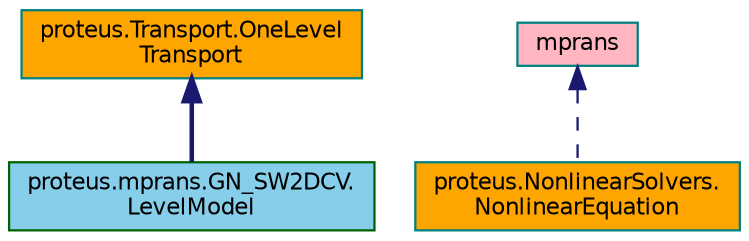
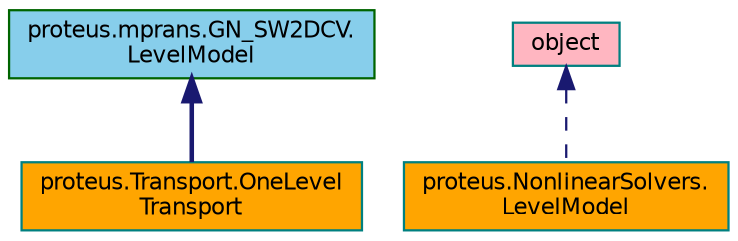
  digraph {
    node [color=teal fillcolor=orange fontname=Helvetica fontsize=10 shape=record style=filled]
    edge [color=midnightblue dir=back fontname=Helvetica fontsize=10 labelfontname=Helvetica labelfontsize=10]
    n1 [color=darkgreen fillcolor=skyblue fontcolor=black height=0.2 label="proteus.mprans.GN_SW2DCV.\lLevelModel" width=0.4]
    n2 [height=0.2 label="proteus.Transport.OneLevel\lTransport" width=0.4]
-   n3 [height=0.2 label="proteus.NonlinearSolvers.\lNonlinearEquation" width=0.4]
-   n4 [fillcolor=lightpink height=0.2 label=mprans width=0.4]
-   n2 -> n1 [style=bold]
+   n3 [height=0.2 label="proteus.NonlinearSolvers.\lLevelModel" width=0.4]
+   n4 [fillcolor=lightpink height=0.2 label=object width=0.4]
+   n1 -> n2 [style=bold]
    n4 -> n3 [style=dashed]
  }
